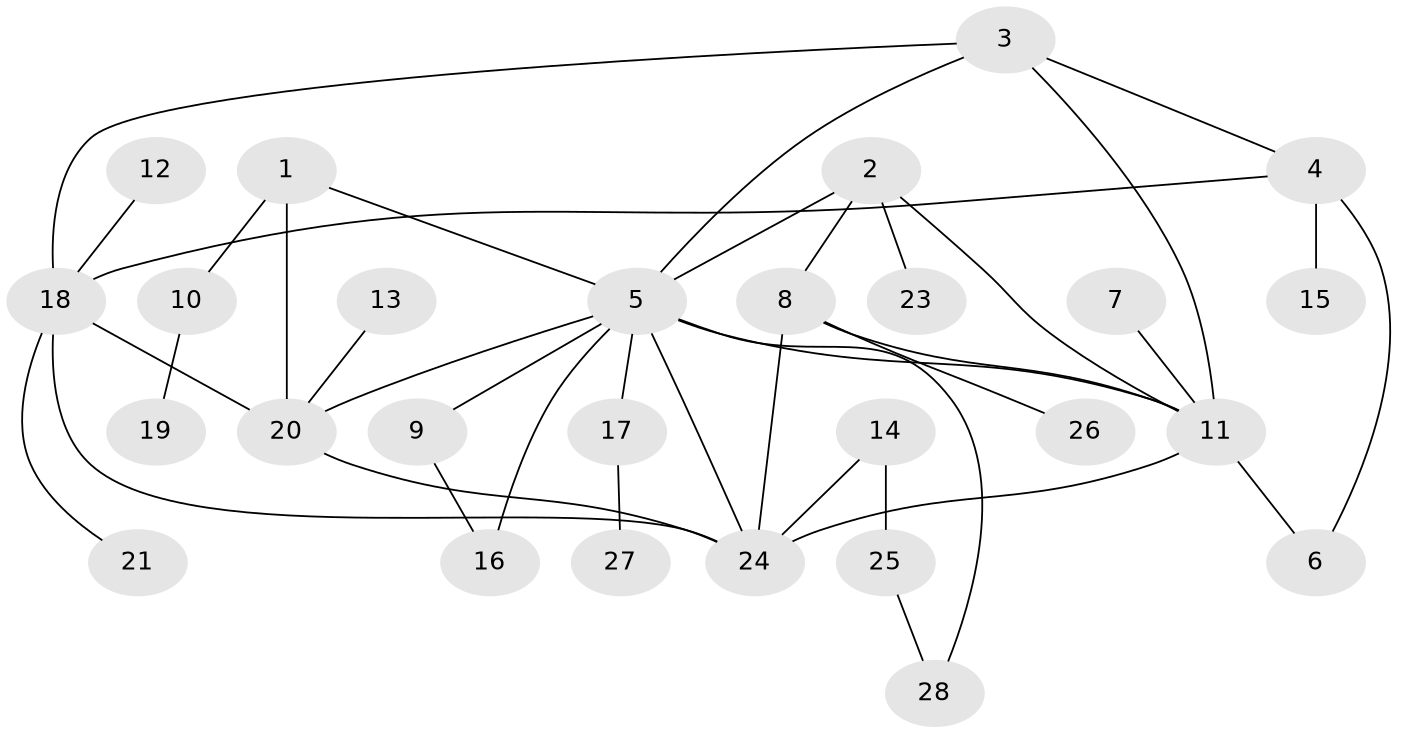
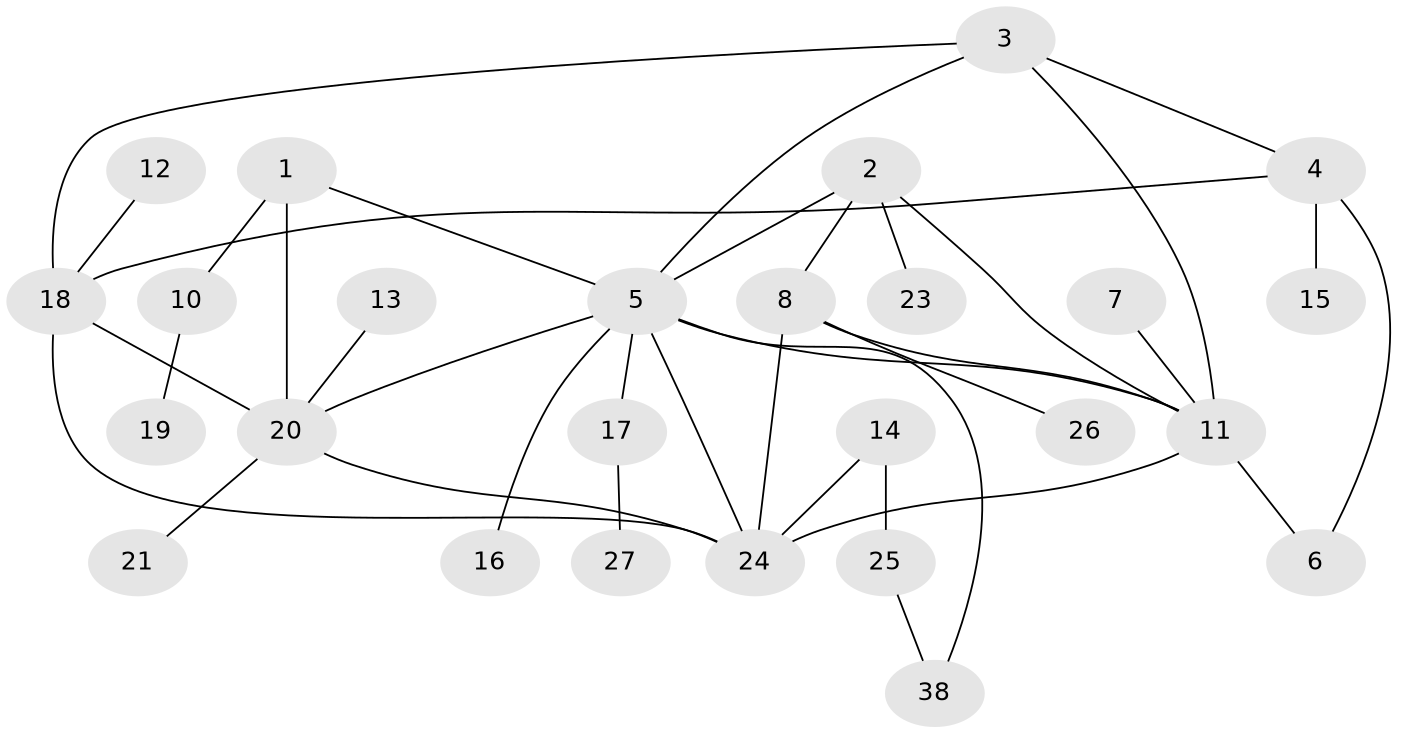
  graph {
    fontname="DejaVu Sans"
    node [color=gray90 fontname="DejaVu Sans" style=filled]
    edge [fontname="DejaVu Sans" weight=1.0]
    1
    5
    10
    20
    11
-   9
    16
    17
    24
-   28
+   28 [label=38]
    19
    2
    8
    23
    26
    6
    3
    4
    18
    15
    21
    27
    7
    12
    13
    14
    25
    1 -- 5
    1 -- 10
    1 -- 20
    5 -- 20
    5 -- 11 [weight=2.0]
-   5 -- 9
    5 -- 16 [weight=2.0]
    5 -- 17
    5 -- 24
    5 -- 28
    10 -- 19
    20 -- 24
    11 -- 24
    11 -- 6
-   9 -- 16
    17 -- 27
    2 -- 5
    2 -- 11
    2 -- 8
    2 -- 23
    8 -- 11
    8 -- 24
    8 -- 26
    3 -- 5
    3 -- 11
    3 -- 4
    3 -- 18
    4 -- 6
    4 -- 18
    4 -- 15
    18 -- 20
    18 -- 24
-   18 -- 21
+   20 -- 21
    7 -- 11
    12 -- 18
    13 -- 20
    14 -- 24 [weight=2.0]
    14 -- 25
    25 -- 28
  }
